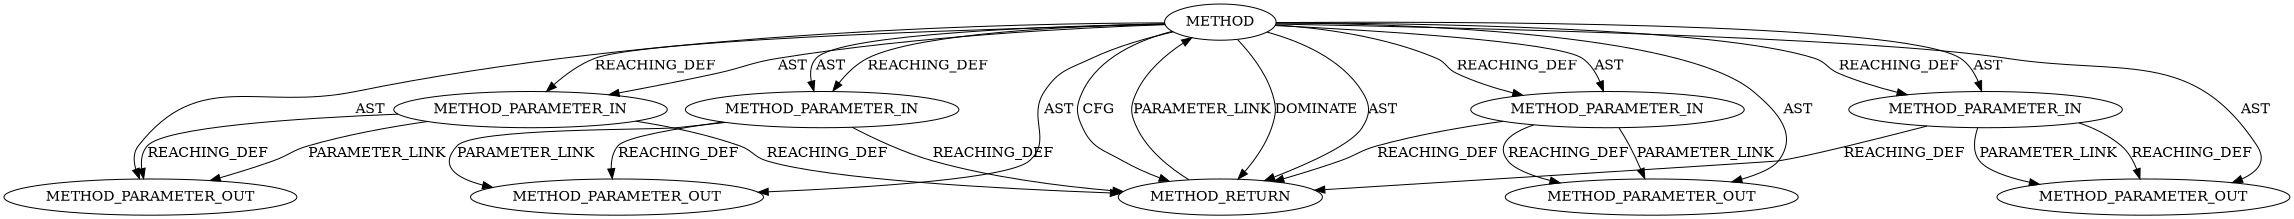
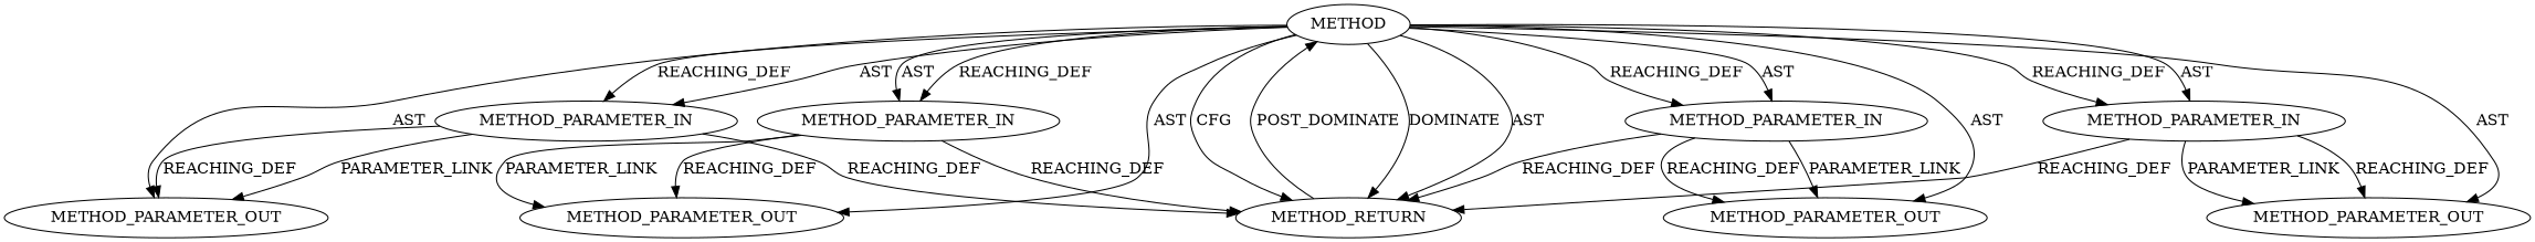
  digraph {
    node [CODE=p3 NAME=p3 ORDER=2 EVALUATION_STRATEGY=BY_VALUE IS_VARIADIC=false TYPE_FULL_NAME=ANY]
    n1 [AST_PARENT_FULL_NAME="<global>" AST_PARENT_TYPE=NAMESPACE_BLOCK CODE="<empty>" FILENAME="<empty>" FULL_NAME=ceph_decode_8_safe IS_EXTERNAL=true NAME=ceph_decode_8_safe ORDER=0 label=METHOD EVALUATION_STRATEGY="" IS_VARIADIC="" TYPE_FULL_NAME=""]
    n2 [INDEX=3 ORDER=3 label=METHOD_PARAMETER_IN]
    n3 [CODE=p4 INDEX=4 NAME=p4 ORDER=4 label=METHOD_PARAMETER_IN]
    n4 [CODE=p1 INDEX=1 NAME=p1 ORDER=1 label=METHOD_PARAMETER_OUT]
    n5 [INDEX=3 ORDER=3 label=METHOD_PARAMETER_OUT]
    n6 [CODE=RET label=METHOD_RETURN NAME="" IS_VARIADIC=""]
    n7 [CODE=p2 INDEX=2 NAME=p2 label=METHOD_PARAMETER_OUT]
    n8 [CODE=p1 INDEX=1 NAME=p1 ORDER=1 label=METHOD_PARAMETER_IN]
    n9 [CODE=p2 INDEX=2 NAME=p2 label=METHOD_PARAMETER_IN]
    n10 [CODE=p4 INDEX=4 NAME=p4 ORDER=4 label=METHOD_PARAMETER_OUT]
    n1 -> n2 [label=REACHING_DEF]
    n1 -> n2 [label=AST]
    n1 -> n3 [label=REACHING_DEF]
    n1 -> n3 [label=AST]
    n1 -> n4 [label=AST]
    n1 -> n5 [label=AST]
    n1 -> n6 [label=DOMINATE]
    n1 -> n6 [label=AST]
    n1 -> n6 [label=CFG]
    n1 -> n7 [label=AST]
    n1 -> n8 [label=AST]
    n1 -> n8 [label=REACHING_DEF]
    n1 -> n9 [label=REACHING_DEF]
    n1 -> n9 [label=AST]
    n1 -> n10 [label=AST]
    n2 -> n5 [label=PARAMETER_LINK]
    n2 -> n5 [VARIABLE=p3 label=REACHING_DEF]
    n2 -> n6 [VARIABLE=p3 label=REACHING_DEF]
    n3 -> n6 [VARIABLE=p4 label=REACHING_DEF]
    n3 -> n10 [label=PARAMETER_LINK]
    n3 -> n10 [VARIABLE=p4 label=REACHING_DEF]
-   n6 -> n1 [label=PARAMETER_LINK]
+   n6 -> n1 [label=POST_DOMINATE]
    n8 -> n4 [VARIABLE=p1 label=REACHING_DEF]
    n8 -> n4 [label=PARAMETER_LINK]
    n8 -> n6 [VARIABLE=p1 label=REACHING_DEF]
    n9 -> n6 [VARIABLE=p2 label=REACHING_DEF]
    n9 -> n7 [VARIABLE=p2 label=REACHING_DEF]
    n9 -> n7 [label=PARAMETER_LINK]
  }
